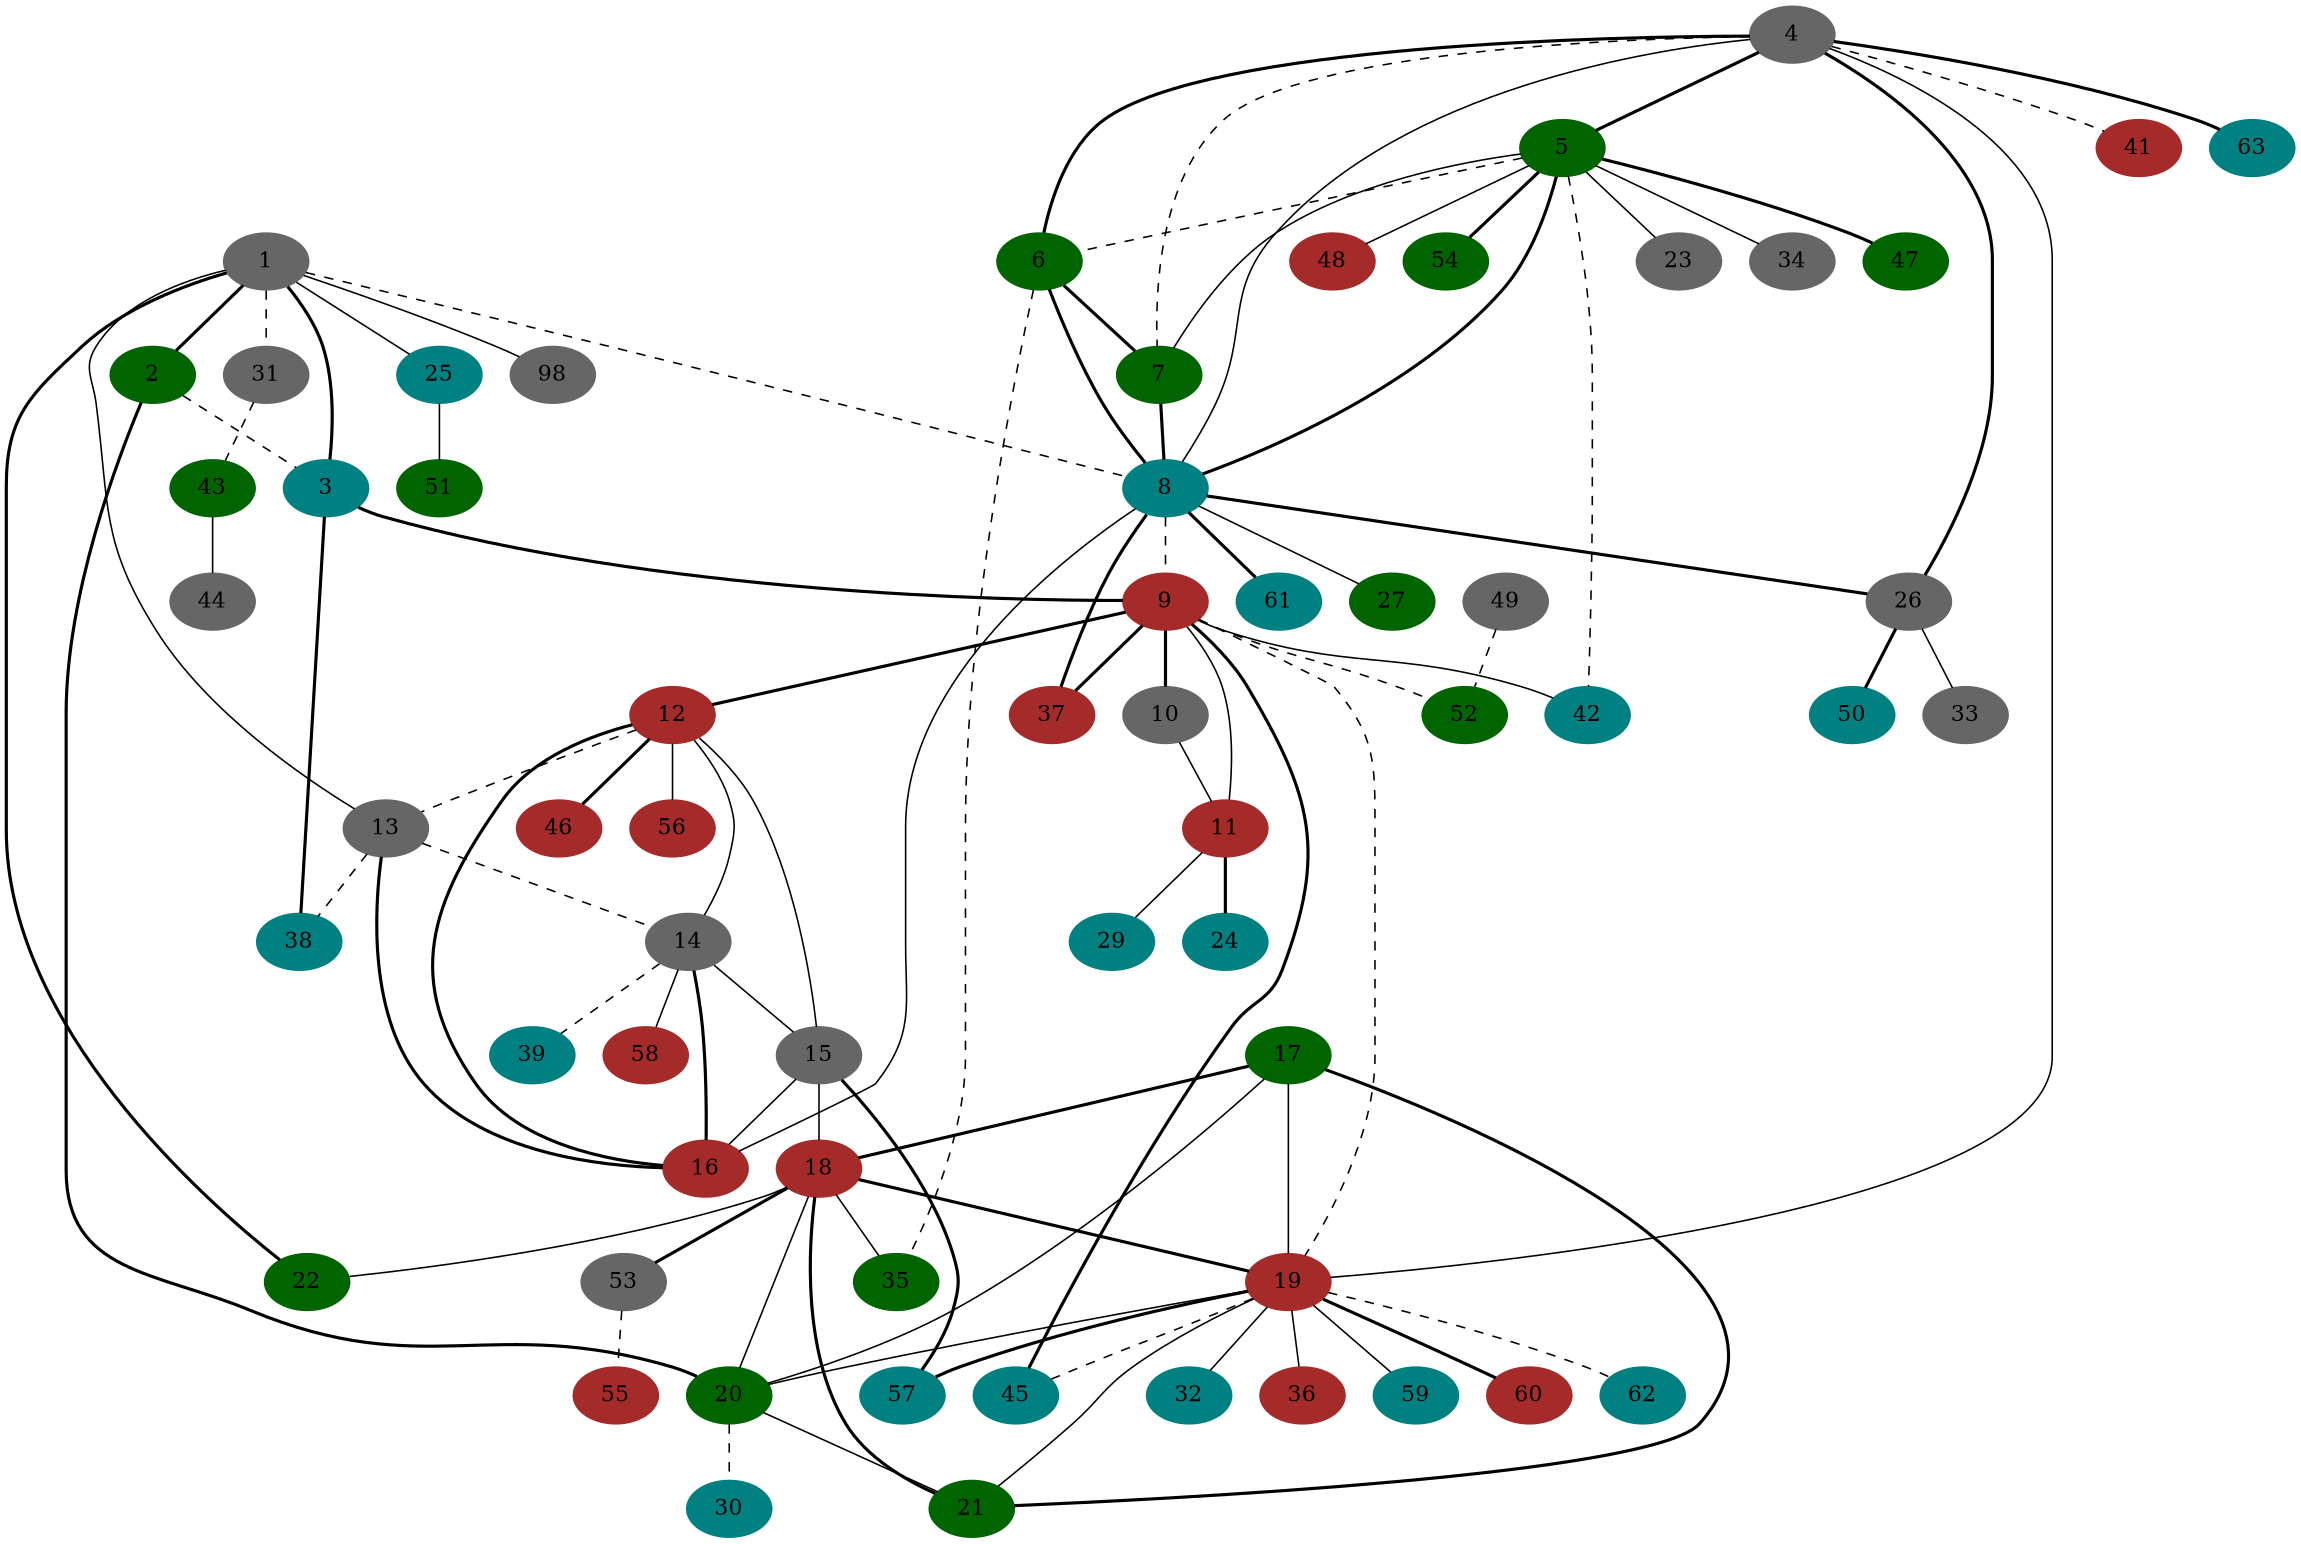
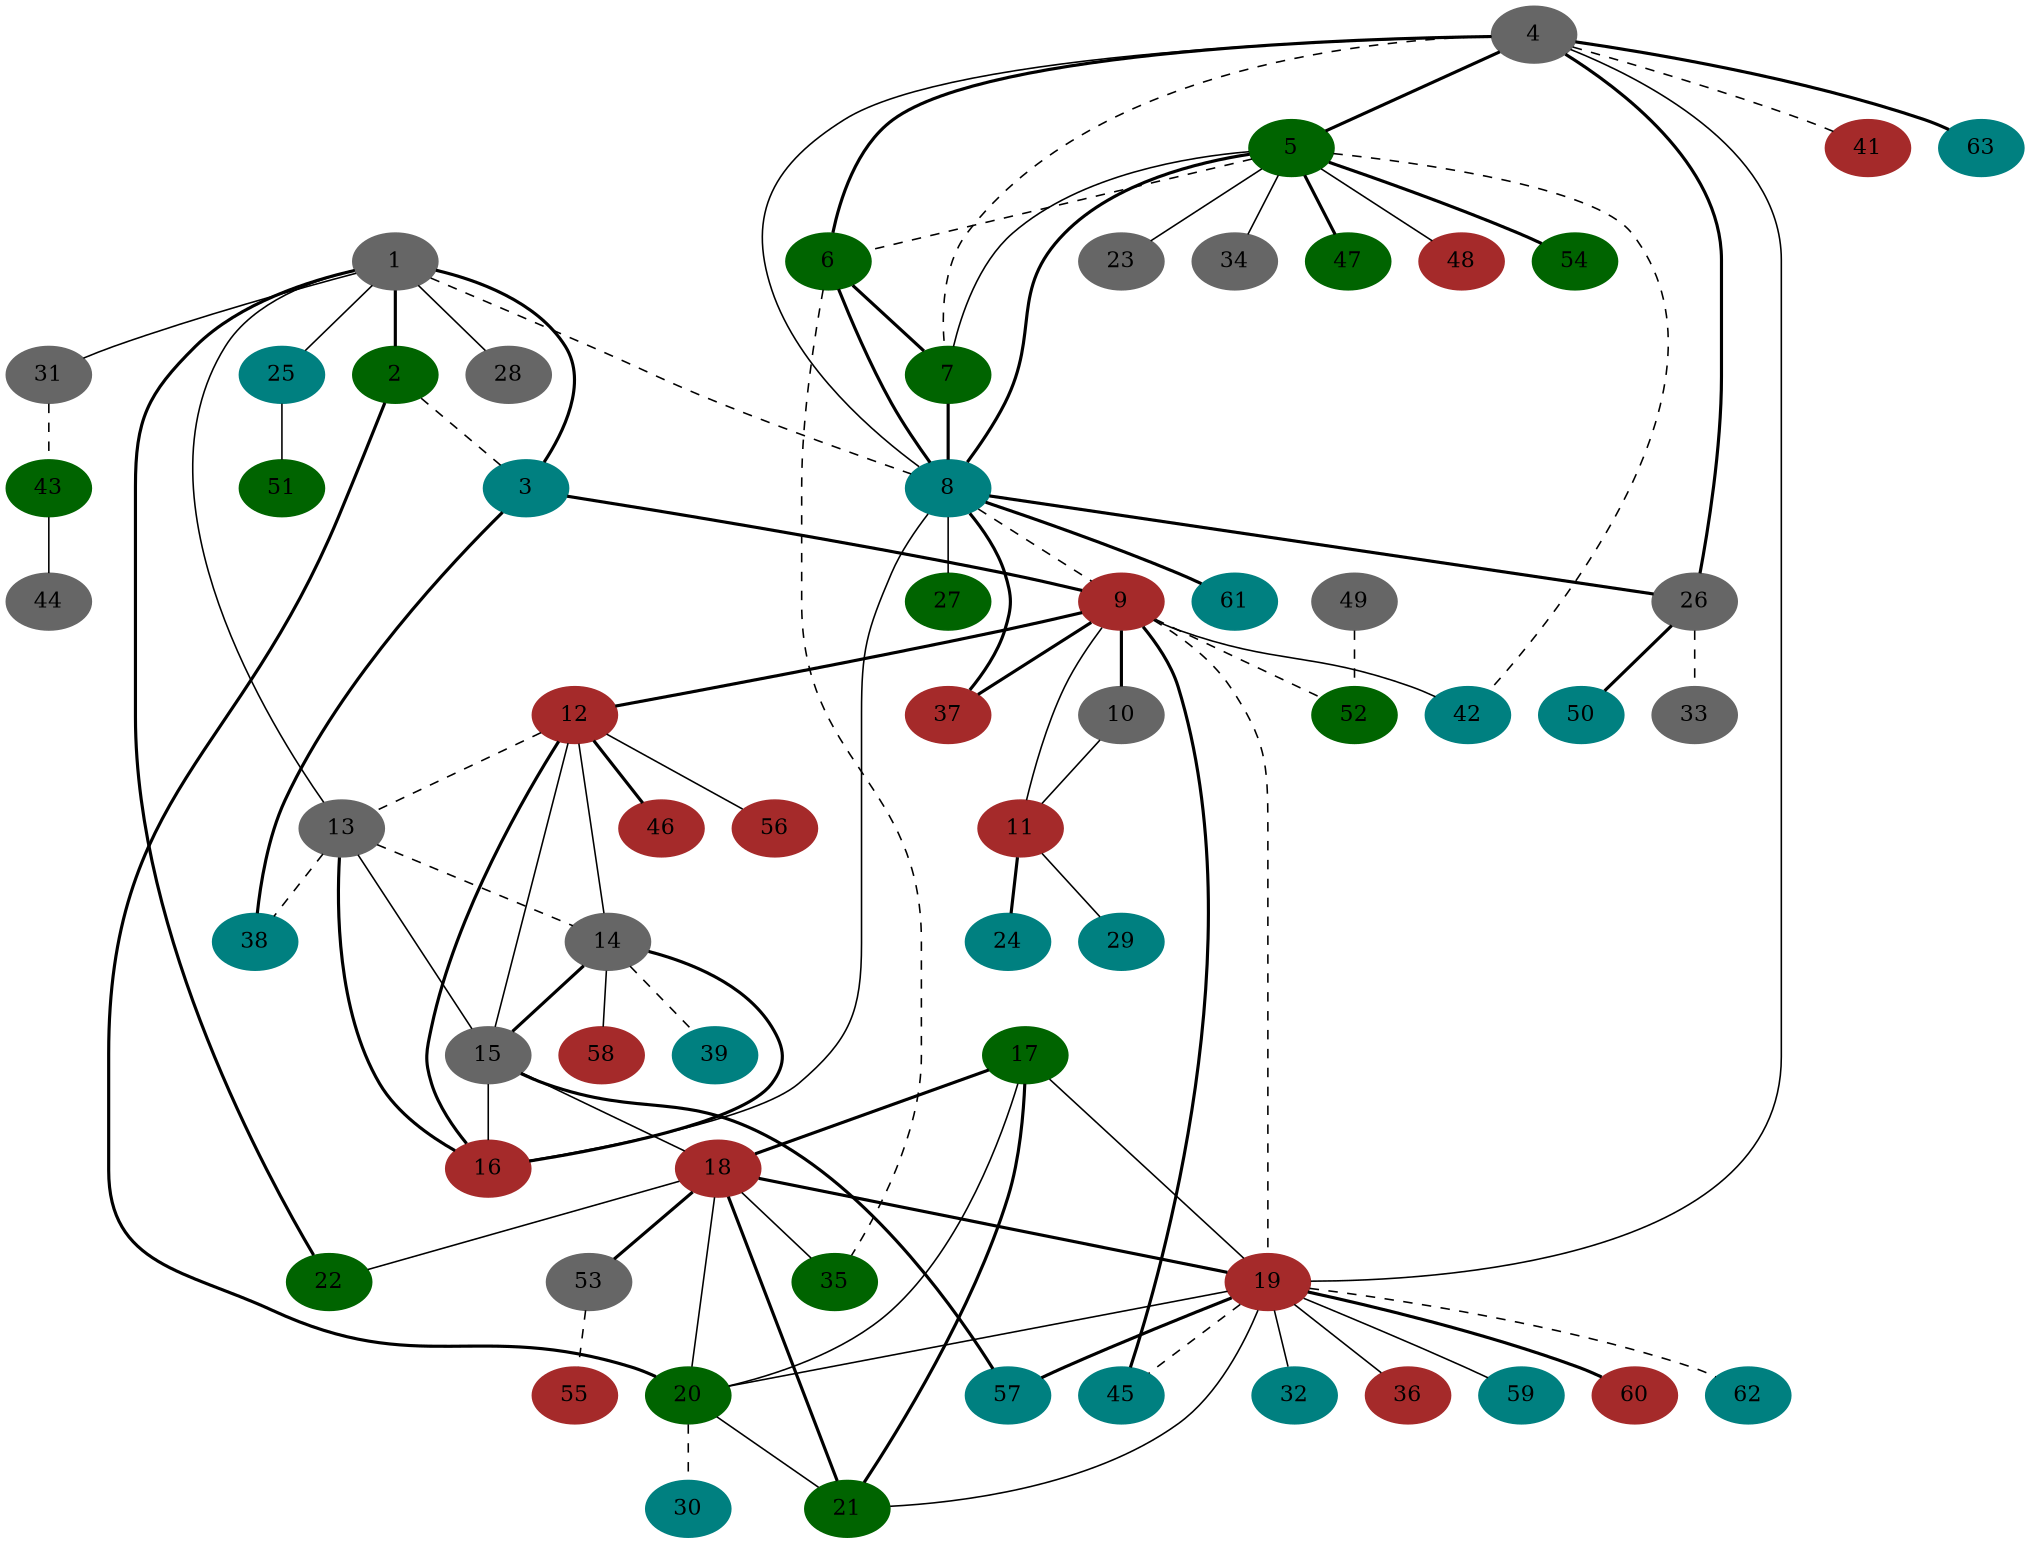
  graph {
    node [color=teal style=filled]
    edge [style=bold weight=1.0]
    1 [color=gray40]
    2 [color=darkgreen]
    3
    8
    13 [color=gray40]
    22 [color=darkgreen]
    25
-   28 [color=gray40 label=98]
+   28 [color=gray40]
    31 [color=gray40]
    20 [color=darkgreen]
    9 [color=brown]
    38
    16 [color=brown]
    26 [color=gray40]
    27 [color=darkgreen]
    37 [color=brown]
    61
    14 [color=gray40]
    15 [color=gray40]
    51 [color=darkgreen]
    43 [color=darkgreen]
    21 [color=darkgreen]
    30
    19 [color=brown]
    42
    10 [color=gray40]
    11 [color=brown]
    12 [color=brown]
    45
    52 [color=darkgreen]
    4 [color=gray40]
    5 [color=darkgreen]
    6 [color=darkgreen]
    7 [color=darkgreen]
    41 [color=brown]
    63
    23 [color=gray40]
    34 [color=gray40]
    47 [color=darkgreen]
    48 [color=brown]
    54 [color=darkgreen]
    35 [color=darkgreen]
    57
    32
    36 [color=brown]
    59
    60 [color=brown]
    62
    49 [color=gray40]
    33 [color=gray40]
    50
    24
    29
    46 [color=brown]
    56 [color=brown]
    39
    58 [color=brown]
    18 [color=brown]
    53 [color=gray40]
    17 [color=darkgreen]
    55 [color=brown]
    44 [color=gray40]
    1 -- 2 [weight=4.0]
    1 -- 3 [weight=3.0]
    1 -- 8 [style=dashed]
    1 -- 13 [style=solid]
    1 -- 22
    1 -- 25 [style=solid]
    1 -- 28 [style=solid]
-   1 -- 31 [style=dashed]
+   1 -- 31 [style=solid]
    2 -- 3 [style=dashed]
    2 -- 20
    3 -- 9
    3 -- 38 [weight=3.0]
    8 -- 9 [style=dashed]
    8 -- 16 [style=solid]
    8 -- 26
    8 -- 27 [style=solid]
    8 -- 37
    8 -- 61
    13 -- 38 [style=dashed]
    13 -- 16
    13 -- 14 [style=dashed]
+   13 -- 15 [style=solid]
    25 -- 51 [style=solid]
    31 -- 43 [style=dashed]
    20 -- 21 [style=solid]
    20 -- 30 [style=dashed]
    9 -- 37
    9 -- 19 [style=dashed]
    9 -- 42 [style=solid]
    9 -- 10 [weight=4.0]
    9 -- 11 [style=solid weight=3.0]
    9 -- 12
    9 -- 45
    9 -- 52 [style=dashed]
-   26 -- 33 [style=solid]
+   26 -- 33 [style=dashed]
    26 -- 50
    14 -- 16
-   14 -- 15 [style=solid]
+   14 -- 15
    14 -- 39 [style=dashed]
    14 -- 58 [style=solid]
    15 -- 16 [style=solid]
    15 -- 57
    15 -- 18 [style=solid]
    43 -- 44 [style=solid]
    19 -- 20 [style=solid]
    19 -- 21 [style=solid]
    19 -- 45 [style=dashed]
    19 -- 57
    19 -- 32 [style=solid]
    19 -- 36 [style=solid]
    19 -- 59 [style=solid]
    19 -- 60
    19 -- 62 [style=dashed]
    10 -- 11 [style=solid]
    11 -- 24 [weight=5.0]
    11 -- 29 [style=solid]
    12 -- 13 [style=dashed]
    12 -- 16
    12 -- 14 [style=solid]
    12 -- 15 [style=solid]
    12 -- 46
    12 -- 56 [style=solid]
    4 -- 8 [style=solid]
    4 -- 26
    4 -- 19 [style=solid]
    4 -- 5
    4 -- 6
    4 -- 7 [style=dashed]
    4 -- 41 [style=dashed]
    4 -- 63
    5 -- 8
    5 -- 42 [style=dashed]
    5 -- 6 [style=dashed]
    5 -- 7 [style=solid]
    5 -- 23 [style=solid]
    5 -- 34 [style=solid]
    5 -- 47
    5 -- 48 [style=solid]
    5 -- 54
    6 -- 8
    6 -- 7
    6 -- 35 [style=dashed]
    7 -- 8
    49 -- 52 [style=dashed]
    18 -- 22 [style=solid]
    18 -- 20 [style=solid]
    18 -- 21
    18 -- 19
    18 -- 35 [style=solid]
    18 -- 53
    53 -- 55 [style=dashed]
    17 -- 20 [style=solid]
    17 -- 21
    17 -- 19 [style=solid]
    17 -- 18
  }
